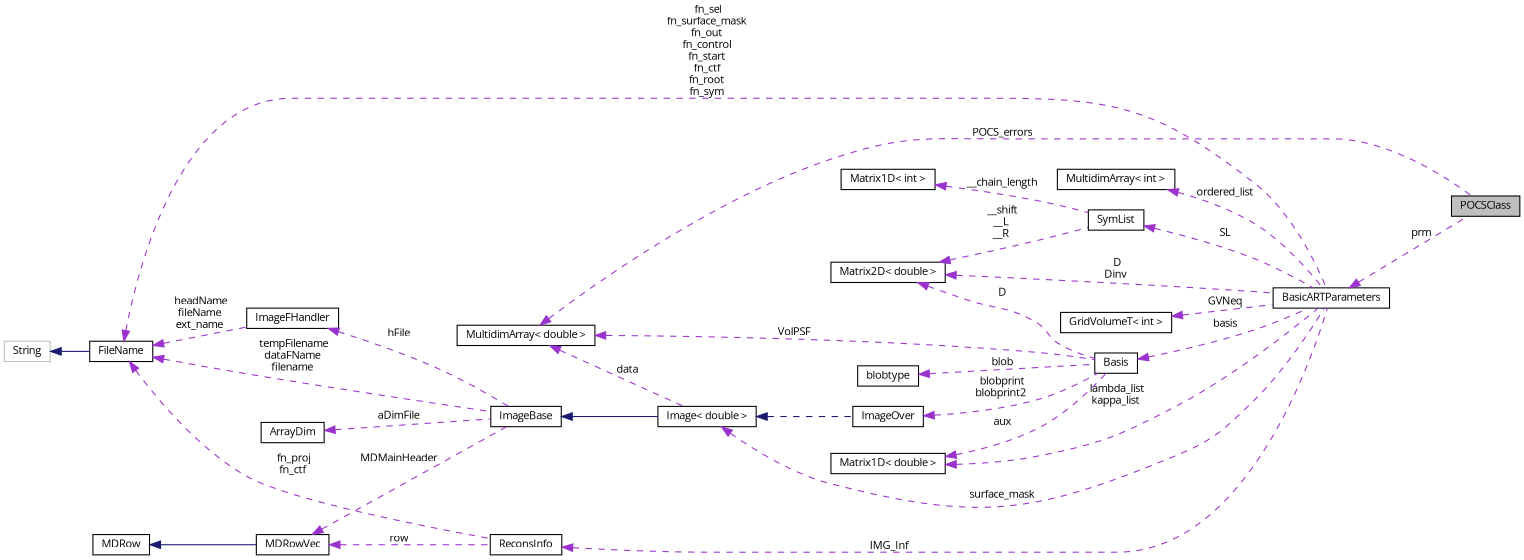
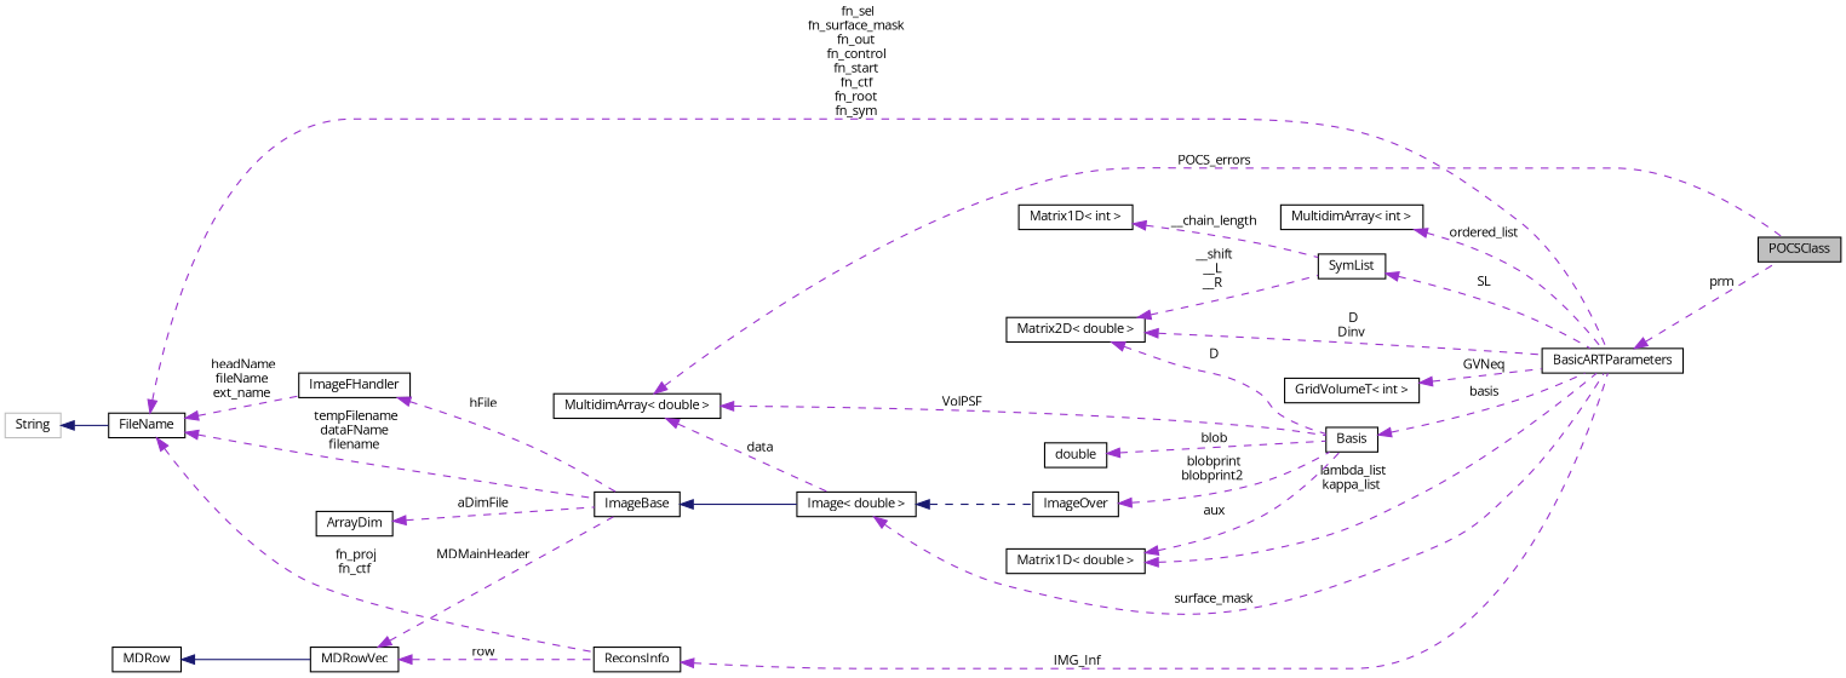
  digraph {
    fontname="Open Sans"
    rankdir=LR
    node [color=black fillcolor=white fontname="Open Sans" fontsize=10 shape=record style=filled]
    edge [color=darkorchid3 dir=back fontname="Open Sans" fontsize=10 labelfontname=Helvetica labelfontsize=10 style=dashed]
    n1 [fillcolor=grey75 fontcolor=black height=0.2 label=POCSClass width=0.4]
    n2 [height=0.2 label=BasicARTParameters width=0.4]
    n3 [height=0.2 label=ReconsInfo width=0.4]
    n4 [height=0.2 label=MDRowVec width=0.4]
    n5 [height=0.2 label=ImageBase width=0.4]
    n6 [height=0.2 label="Image\< double \>" width=0.4]
    n7 [height=0.2 label=MDRow width=0.4]
    n8 [height=0.2 label=FileName width=0.4]
    n9 [height=0.2 label=ImageFHandler width=0.4]
    n10 [color=grey75 height=0.2 label=String width=0.4]
    n11 [height=0.2 label="Matrix2D\< double \>" width=0.4]
    n12 [height=0.2 label=Basis width=0.4]
    n13 [height=0.2 label=SymList width=0.4]
    n14 [height=0.2 label=ImageOver width=0.4]
    n15 [height=0.2 label="MultidimArray\< double \>" width=0.4]
    n16 [height=0.2 label="MultidimArray\< int \>" width=0.4]
    n17 [height=0.2 label=ArrayDim width=0.4]
-   n18 [height=0.2 label=blobtype width=0.4]
+   n18 [height=0.2 label=double width=0.4]
    n19 [height=0.2 label="Matrix1D\< double \>" width=0.4]
    n20 [height=0.2 label="GridVolumeT\< int \>" width=0.4]
    n21 [height=0.2 label="Matrix1D\< int \>" width=0.4]
    n2 -> n1 [label=" prm"]
    n3 -> n2 [label=" IMG_Inf"]
    n4 -> n3 [label=" row"]
    n4 -> n5 [label=" MDMainHeader"]
    n5 -> n6 [color=midnightblue style=solid]
    n6 -> n2 [label=" surface_mask"]
    n6 -> n14 [color=midnightblue]
    n7 -> n4 [color=midnightblue style=solid]
    n8 -> n2 [label=" fn_sel\nfn_surface_mask\nfn_out\nfn_control\nfn_start\nfn_ctf\nfn_root\nfn_sym"]
    n8 -> n3 [label=" fn_proj\nfn_ctf"]
    n8 -> n5 [label=" tempFilename\ndataFName\nfilename"]
    n8 -> n9 [label=" headName\nfileName\next_name"]
    n9 -> n5 [label=" hFile"]
    n10 -> n8 [color=midnightblue style=solid]
    n11 -> n2 [label=" D\nDinv"]
    n11 -> n12 [label=" D"]
    n11 -> n13 [label=" __shift\n__L\n__R"]
    n12 -> n2 [label=" basis"]
    n13 -> n2 [label=" SL"]
    n14 -> n12 [label=" blobprint\nblobprint2"]
    n15 -> n1 [label=" POCS_errors"]
    n15 -> n6 [label=" data"]
    n15 -> n12 [label=" VolPSF"]
    n16 -> n2 [label=" ordered_list"]
    n17 -> n5 [label=" aDimFile"]
    n18 -> n12 [label=" blob"]
    n19 -> n2 [label=" lambda_list\nkappa_list"]
    n19 -> n12 [label=" aux"]
    n20 -> n2 [label=" GVNeq"]
    n21 -> n13 [label=" __chain_length"]
  }
